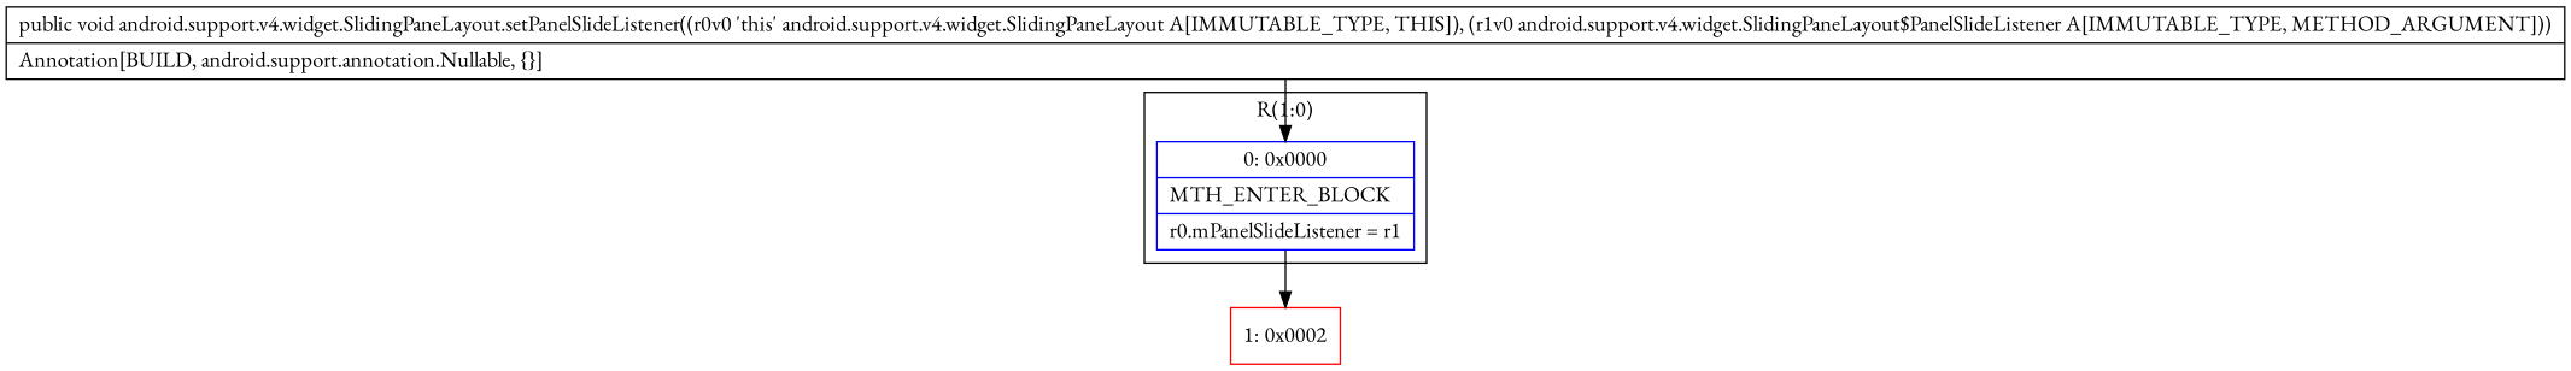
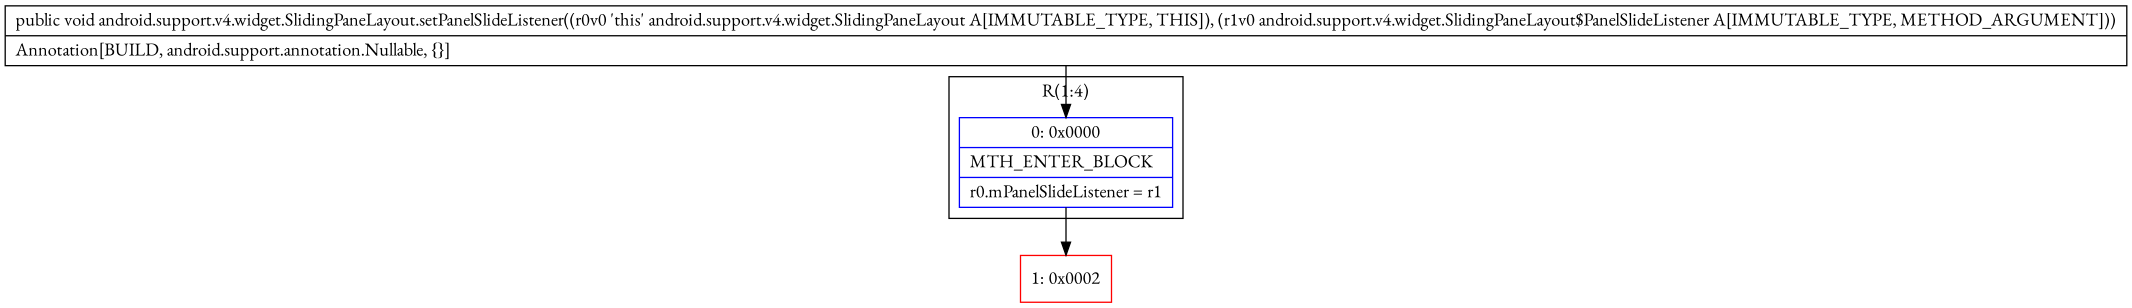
  digraph {
    fontname="EB Garamond"
    node [shape=record fontname="EB Garamond"]
    edge [fontname="EB Garamond"]
    n1 [color=blue label="{0\:\ 0x0000|MTH_ENTER_BLOCK\l|r0.mPanelSlideListener = r1\l}"]
    n2 [color=red label="{1\:\ 0x0002}"]
    n3 [label="{public void android.support.v4.widget.SlidingPaneLayout.setPanelSlideListener((r0v0 'this' android.support.v4.widget.SlidingPaneLayout A[IMMUTABLE_TYPE, THIS]), (r1v0 android.support.v4.widget.SlidingPaneLayout$PanelSlideListener A[IMMUTABLE_TYPE, METHOD_ARGUMENT]))  | Annotation[BUILD, android.support.annotation.Nullable, \{\}]\l}"]
    subgraph cluster_1 {
-     label="R(1:0)"
+     label="R(1:4)"
      n1
    }
    n1 -> n2
    n3 -> n1
  }
